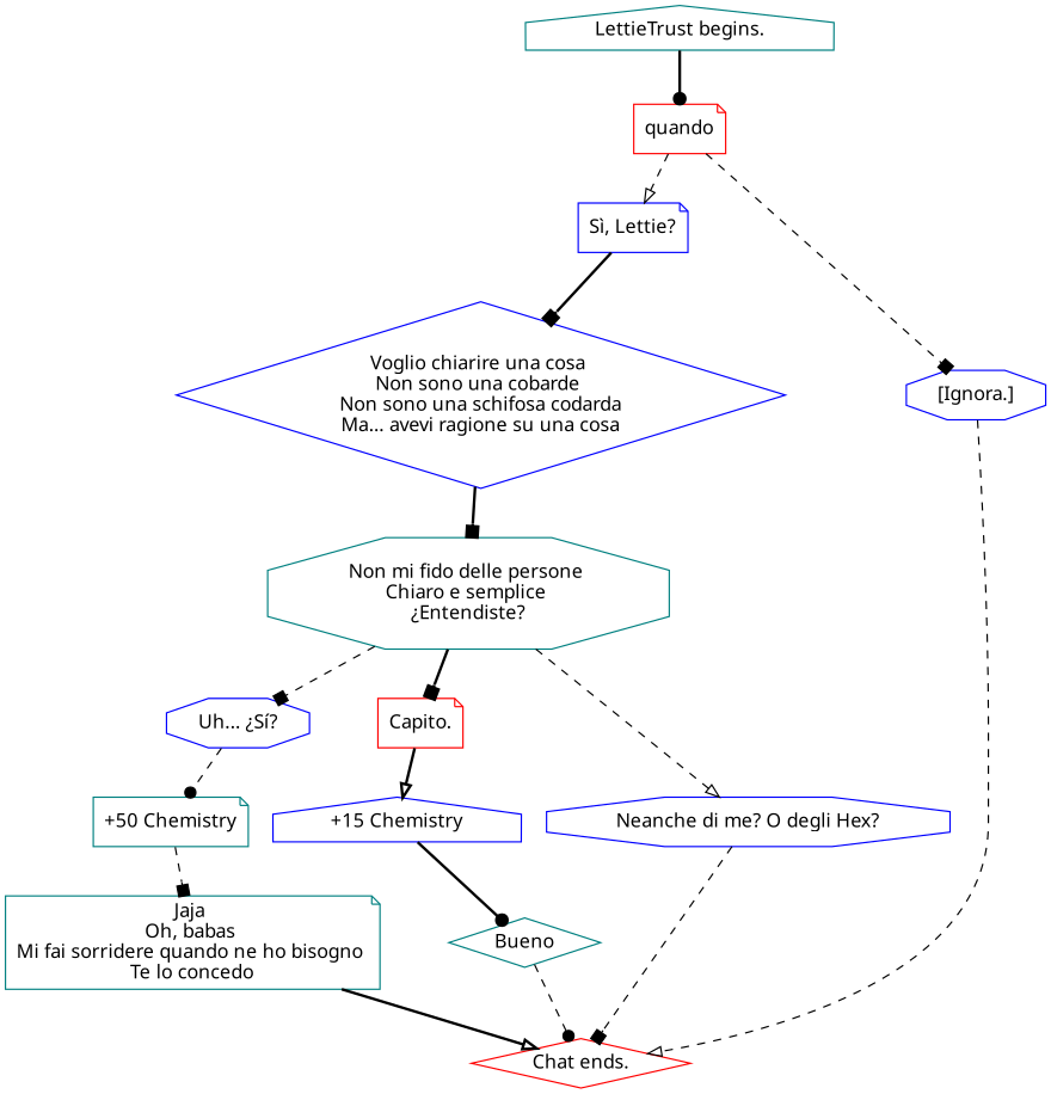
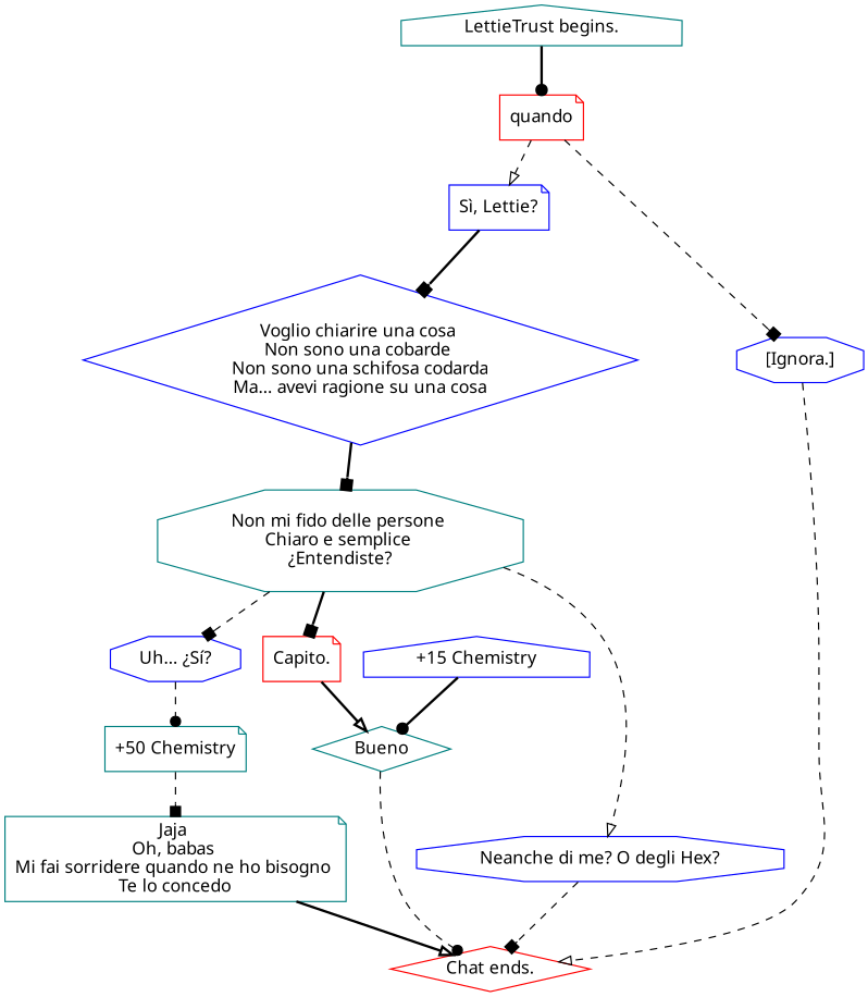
  digraph {
    fontname="Noto Sans"
    node [color=blue fontname="Noto Sans" shape=note]
    edge [arrowhead=box fontname="Noto Sans" style=dashed]
    "LettieTrust begins." [color=teal shape=house]
    n2 [color=red label=quando]
    n3 [label="Sì, Lettie?"]
    n4 [label="[Ignora.]" shape=octagon]
    n5 [label="Voglio chiarire una cosa \nNon sono una cobarde \nNon sono una schifosa codarda\nMa... avevi ragione su una cosa" shape=diamond]
    "Chat ends." [color=red shape=diamond]
    n7 [color=teal label="Non mi fido delle persone \nChiaro e semplice \n¿Entendiste?" shape=octagon]
    n8 [label="Uh... ¿Sí?" shape=octagon]
    n9 [color=red label="Capito."]
    n10 [label="Neanche di me? O degli Hex?" shape=octagon]
    n11 [color=teal label="+50 Chemistry"]
    n12 [label="+15 Chemistry" shape=house]
    n13 [color=teal label="Jaja \nOh, babas \nMi fai sorridere quando ne ho bisogno \nTe lo concedo"]
    n14 [color=teal label=Bueno shape=diamond]
    "LettieTrust begins." -> n2 [arrowhead=dot style=bold]
    n2 -> n3 [arrowhead=onormal]
    n2 -> n4
    n3 -> n5 [style=bold]
    n4 -> "Chat ends." [arrowhead=onormal]
    n5 -> n7 [style=bold]
    n7 -> n8
    n7 -> n9 [style=bold]
    n7 -> n10 [arrowhead=onormal]
    n8 -> n11 [arrowhead=dot]
-   n9 -> n12 [arrowhead=onormal style=bold]
+   n9 -> n14 [arrowhead=onormal style=bold]
    n10 -> "Chat ends."
    n11 -> n13
    n12 -> n14 [arrowhead=dot style=bold]
    n13 -> "Chat ends." [arrowhead=onormal style=bold]
    n14 -> "Chat ends." [arrowhead=dot]
  }
